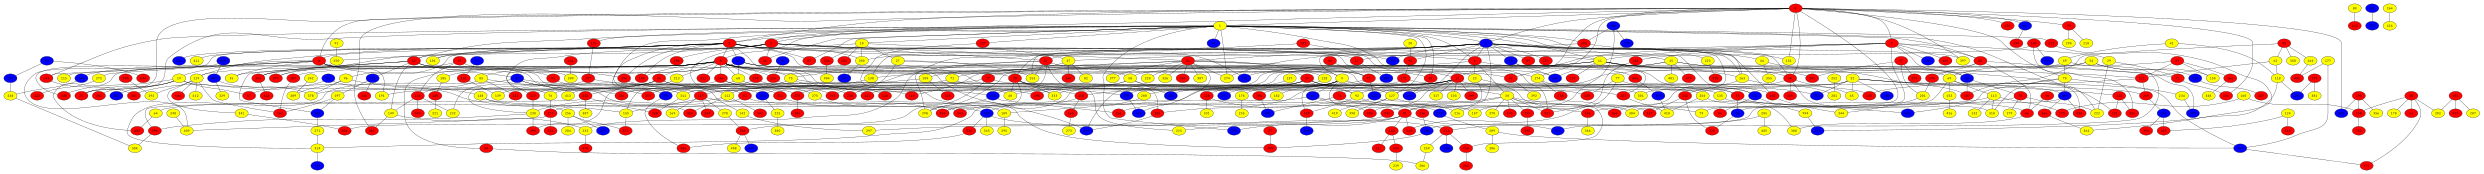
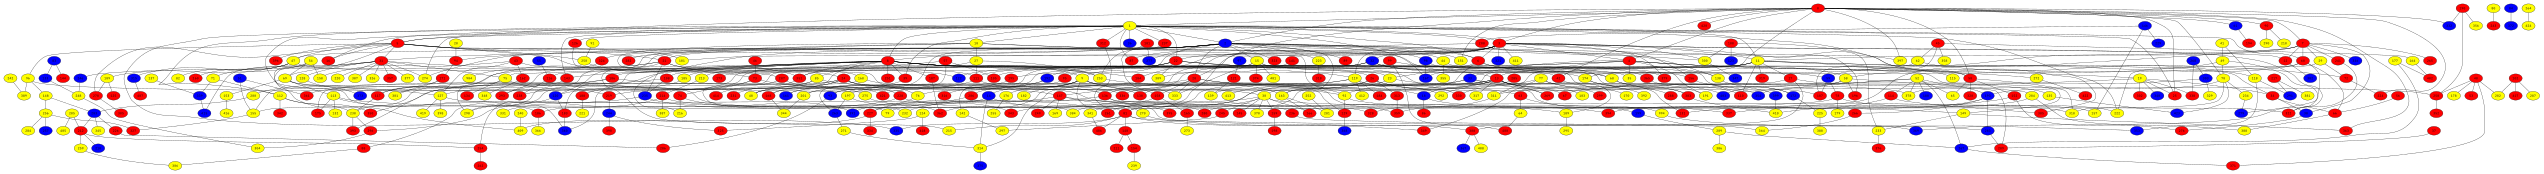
  graph {
    fontname="IBM Plex Mono"
    node [fillcolor=red fontname="IBM Plex Mono" style=filled]
    edge [fontname="IBM Plex Mono"]
    1 [fillcolor=yellow]
    0
    2 [fillcolor=blue]
    3
    4
    5
    7
    25
    42
    50
    61 [fillcolor=blue]
    70 [fillcolor=yellow]
    90
    151 [fillcolor=yellow]
    174 [fillcolor=yellow]
    224
    332 [fillcolor=blue]
    363
    384 [fillcolor=yellow]
    397 [fillcolor=yellow]
    420
    6
    8
    10 [fillcolor=yellow]
    11 [fillcolor=yellow]
    16
    22
    36 [fillcolor=blue]
    39
    60
    87
    112 [fillcolor=yellow]
    126
    127 [fillcolor=yellow]
    143
    163 [fillcolor=yellow]
    167 [fillcolor=blue]
    208
    222 [fillcolor=yellow]
    237
    312
    335 [fillcolor=blue]
    274 [fillcolor=yellow]
    9 [fillcolor=yellow]
    15 [fillcolor=yellow]
    21
    28
    31
    44 [fillcolor=yellow]
    47 [fillcolor=yellow]
    89
    94
    98 [fillcolor=blue]
    120 [fillcolor=blue]
    138 [fillcolor=yellow]
    168
    216 [fillcolor=yellow]
    223 [fillcolor=yellow]
    233 [fillcolor=yellow]
    277 [fillcolor=blue]
    301 [fillcolor=yellow]
    323
    12
    32 [fillcolor=blue]
    101 [fillcolor=yellow]
    104
    119 [fillcolor=yellow]
    147
    156
    196
    300 [fillcolor=yellow]
    321 [fillcolor=blue]
    322
    379
    411 [fillcolor=yellow]
    19 [fillcolor=yellow]
    33 [fillcolor=blue]
    35 [fillcolor=yellow]
    93 [fillcolor=blue]
    115 [fillcolor=yellow]
    191 [fillcolor=yellow]
    272 [fillcolor=yellow]
    311 [fillcolor=yellow]
    13
    96 [fillcolor=yellow]
    122 [fillcolor=blue]
    250 [fillcolor=yellow]
    278
    396
    409 [fillcolor=yellow]
    29 [fillcolor=yellow]
    38 [fillcolor=blue]
    59 [fillcolor=blue]
    241
    265
    346 [fillcolor=blue]
    392 [fillcolor=yellow]
    65 [fillcolor=yellow]
    152
    310 [fillcolor=yellow]
    320
    194
    193 [fillcolor=blue]
    234 [fillcolor=yellow]
    423 [fillcolor=blue]
    210 [fillcolor=yellow]
    290 [fillcolor=yellow]
    383
    288
    23 [fillcolor=yellow]
    30 [fillcolor=yellow]
    365
    26
    40 [fillcolor=yellow]
    68 [fillcolor=yellow]
    75 [fillcolor=yellow]
    85 [fillcolor=yellow]
    88
    106
    108
    116
    117
    183
    185 [fillcolor=yellow]
    187
    213 [fillcolor=yellow]
    251
    351
    14 [fillcolor=blue]
    81
    129
    158
    176 [fillcolor=yellow]
    182 [fillcolor=yellow]
    206
    18 [fillcolor=blue]
    27 [fillcolor=yellow]
    76 [fillcolor=yellow]
    282
    324
    17
    34
    72
    105
    110
    319
    95
    149 [fillcolor=yellow]
    192 [fillcolor=blue]
    246 [fillcolor=blue]
    263 [fillcolor=blue]
    309 [fillcolor=yellow]
    330
    161 [fillcolor=blue]
    359
    66
    195
    279 [fillcolor=blue]
    350
    230 [fillcolor=yellow]
    342
    207
    398 [fillcolor=yellow]
    419 [fillcolor=yellow]
    361
    166
    281 [fillcolor=yellow]
    333 [fillcolor=yellow]
    364 [fillcolor=yellow]
    131
    298 [fillcolor=yellow]
    374
    401 [fillcolor=yellow]
    24
    215 [fillcolor=yellow]
    235 [fillcolor=blue]
    253 [fillcolor=yellow]
    293
    92 [fillcolor=yellow]
    130
    69 [fillcolor=yellow]
    71 [fillcolor=yellow]
    73
    128 [fillcolor=yellow]
    220 [fillcolor=yellow]
    307 [fillcolor=yellow]
    326 [fillcolor=yellow]
    357
    377 [fillcolor=yellow]
    415 [fillcolor=blue]
    107
    355 [fillcolor=yellow]
    82 [fillcolor=yellow]
    109 [fillcolor=yellow]
    160 [fillcolor=yellow]
    260
    171
    254
    172 [fillcolor=blue]
    344 [fillcolor=yellow]
    318
    376
    382 [fillcolor=blue]
    58 [fillcolor=yellow]
    360 [fillcolor=blue]
    184
    292 [fillcolor=yellow]
    341 [fillcolor=yellow]
    362
    412 [fillcolor=yellow]
    189 [fillcolor=yellow]
    227
    169 [fillcolor=yellow]
    249
    270 [fillcolor=yellow]
    347 [fillcolor=blue]
    67
    302
    338
    340 [fillcolor=blue]
    269
    314 [fillcolor=yellow]
    336
    289
    286
    422
    328
    103 [fillcolor=yellow]
    261
    280
    299
    317 [fillcolor=yellow]
    403 [fillcolor=blue]
    148 [fillcolor=yellow]
    378 [fillcolor=yellow]
    389 [fillcolor=yellow]
    305
    337
    79 [fillcolor=yellow]
    145
    159
    245
    370 [fillcolor=yellow]
    399 [fillcolor=blue]
    276
    78
    63
    139 [fillcolor=yellow]
    313
    413 [fillcolor=yellow]
    134
    219
    136
    231
    306 [fillcolor=yellow]
    275 [fillcolor=yellow]
    393
    238
    188
    214
    414
    186
    369 [fillcolor=blue]
    349
    140
    406
    368 [fillcolor=blue]
    165
    343
    255 [fillcolor=yellow]
    391 [fillcolor=blue]
    86
    n273 [fillcolor=yellow label=994]
    111
    n275 [fillcolor=yellow label=904]
    135 [fillcolor=yellow]
    308
    421
    157 [fillcolor=yellow]
    295 [fillcolor=yellow]
    366 [fillcolor=yellow]
    375 [fillcolor=blue]
    367 [fillcolor=blue]
    408 [fillcolor=yellow]
    353 [fillcolor=blue]
    20 [fillcolor=yellow]
    155 [fillcolor=yellow]
    228
    142 [fillcolor=yellow]
    197 [fillcolor=yellow]
    316
    248 [fillcolor=yellow]
    271 [fillcolor=yellow]
    327
    236
    331 [fillcolor=yellow]
    64 [fillcolor=yellow]
    199 [fillcolor=blue]
    198
    297 [fillcolor=yellow]
    113 [fillcolor=yellow]
    153 [fillcolor=yellow]
    394
    339 [fillcolor=blue]
    74
    373 [fillcolor=blue]
    204 [fillcolor=yellow]
    388 [fillcolor=yellow]
    37
    41 [fillcolor=yellow]
    49 [fillcolor=yellow]
    118 [fillcolor=yellow]
    291 [fillcolor=blue]
    43
    150 [fillcolor=yellow]
    162
    348 [fillcolor=yellow]
    45
    62 [fillcolor=yellow]
    164 [fillcolor=yellow]
    358 [fillcolor=yellow]
    402
    46
    125
    203 [fillcolor=blue]
    256 [fillcolor=yellow]
    258
    175
    48
    53
    178 [fillcolor=yellow]
    202 [fillcolor=yellow]
    371
    352
    51 [fillcolor=blue]
    52 [fillcolor=yellow]
    114
    180 [fillcolor=blue]
    267 [fillcolor=blue]
    354 [fillcolor=blue]
    385
    266
    283 [fillcolor=blue]
    54 [fillcolor=yellow]
    315 [fillcolor=blue]
    407
    55 [fillcolor=blue]
    56
    57
    173
    201 [fillcolor=yellow]
    410 [fillcolor=yellow]
    179 [fillcolor=yellow]
    400
    209 [fillcolor=yellow]
    132 [fillcolor=yellow]
    416 [fillcolor=yellow]
    244 [fillcolor=blue]
    334
    77 [fillcolor=yellow]
+   170 [fillcolor=yellow]
    80 [fillcolor=yellow]
    243
    154
    211
    83 [fillcolor=blue]
    133 [fillcolor=blue]
    144
    84 [fillcolor=blue]
    372 [fillcolor=blue]
    232 [fillcolor=yellow]
    395
    91 [fillcolor=yellow]
    200 [fillcolor=yellow]
    97 [fillcolor=blue]
    121
    99
    100
    123 [fillcolor=blue]
    102
    287 [fillcolor=yellow]
    417
    296
    262
    124 [fillcolor=yellow]
    325
    418
    304 [fillcolor=yellow]
    137 [fillcolor=yellow]
    225 [fillcolor=yellow]
    239 [fillcolor=yellow]
    141
    146 [fillcolor=blue]
    229 [fillcolor=blue]
    212
    226
    345 [fillcolor=yellow]
    257 [fillcolor=blue]
    284 [fillcolor=yellow]
    273 [fillcolor=yellow]
    380 [fillcolor=yellow]
    177 [fillcolor=yellow]
    181
    221 [fillcolor=yellow]
    190
    356 [fillcolor=yellow]
    386 [fillcolor=yellow]
    218 [fillcolor=blue]
    259 [fillcolor=yellow]
    205 [fillcolor=yellow]
    405 [fillcolor=yellow]
    387 [fillcolor=yellow]
    217
    381 [fillcolor=yellow]
    390
    240 [fillcolor=yellow]
    242 [fillcolor=yellow]
    252 [fillcolor=yellow]
    264 [fillcolor=yellow]
    424 [fillcolor=yellow]
    268 [fillcolor=blue]
    303 [fillcolor=blue]
    329 [fillcolor=yellow]
    285
    1 -- 2
    1 -- 3
    1 -- 5
    1 -- 25
    1 -- 50
    1 -- 6
    1 -- 8
    1 -- 10
    1 -- 11
    1 -- 16
    1 -- 22
    1 -- 36
    1 -- 39
    1 -- 60
    1 -- 87
    1 -- 112
    1 -- 126
    1 -- 127
    1 -- 143
-   1 -- 163
+   253 -- 163
    1 -- 167
    1 -- 208
    1 -- 222
    1 -- 237
    1 -- 312
    1 -- 335
    1 -- 274
    0 -- 1
    0 -- 2
    0 -- 3
    0 -- 4
    0 -- 5
    0 -- 7
    0 -- 25
    0 -- 42
    0 -- 50
    0 -- 61
    0 -- 70
    0 -- 90
    0 -- 151
    0 -- 174
    0 -- 224
    0 -- 332
    0 -- 363
    0 -- 384
    0 -- 397
    0 -- 420
    2 -- 151
    2 -- 6
    2 -- 163
    2 -- 9
    2 -- 15
    2 -- 21
    2 -- 28
    2 -- 31
    2 -- 44
    2 -- 47
    2 -- 89
    2 -- 94
    2 -- 98
    2 -- 120
    2 -- 138
    2 -- 168
    2 -- 216
    2 -- 223
    2 -- 233
    2 -- 277
    2 -- 301
    2 -- 323
    3 -- 4
    3 -- 6
    3 -- 8
    3 -- 11
    3 -- 22
    3 -- 87
    3 -- 28
    3 -- 12
    3 -- 32
    3 -- 101
    3 -- 104
    3 -- 119
    3 -- 147
    3 -- 156
    3 -- 196
    3 -- 300
    3 -- 321
    3 -- 322
    3 -- 379
    3 -- 411
    4 -- 143
    4 -- 19
    4 -- 33
    4 -- 35
    4 -- 93
    4 -- 115
    4 -- 191
    4 -- 272
    4 -- 311
    5 -- 16
    5 -- 21
    5 -- 31
    5 -- 47
    5 -- 101
    5 -- 13
    5 -- 96
    5 -- 122
    5 -- 250
    5 -- 278
    5 -- 396
    5 -- 409
    7 -- 11
    7 -- 60
    7 -- 12
    7 -- 13
    7 -- 29
    7 -- 38
    7 -- 59
    7 -- 241
    7 -- 265
    7 -- 346
    42 -- 392
    50 -- 65
    50 -- 152
    50 -- 310
    50 -- 320
    61 -- 194
    70 -- 310
    70 -- 193
    70 -- 234
    70 -- 423
    90 -- 210
    90 -- 290
    174 -- 383
    174 -- 288
    6 -- 138
    6 -- 23
    6 -- 30
    6 -- 365
    8 -- 42
    8 -- 174
    8 -- 39
    8 -- 9
    8 -- 104
    8 -- 119
    8 -- 23
    8 -- 26
    8 -- 40
    8 -- 68
    8 -- 75
    8 -- 85
    8 -- 88
    8 -- 106
    8 -- 108
    8 -- 116
    8 -- 117
    8 -- 183
    8 -- 185
    8 -- 187
    8 -- 213
    8 -- 251
    8 -- 351
    10 -- 300
    10 -- 18
    10 -- 27
    10 -- 76
    10 -- 282
    10 -- 324
    11 -- 50
    11 -- 163
    11 -- 167
    11 -- 122
    11 -- 17
    11 -- 34
    11 -- 72
    11 -- 105
    11 -- 110
    11 -- 319
    22 -- 35
    22 -- 95
    22 -- 149
    22 -- 192
    22 -- 246
    22 -- 263
    22 -- 309
    22 -- 330
    39 -- 161
    60 -- 359
    60 -- 66
    60 -- 195
    60 -- 279
    112 -- 350
    112 -- 230
    112 -- 342
    126 -- 207
    127 -- 384
    127 -- 398
    127 -- 419
    143 -- 361
    163 -- 166
    163 -- 281
    208 -- 397
    208 -- 274
    237 -- 333
    312 -- 364
    9 -- 30
    9 -- 14
    9 -- 81
    9 -- 129
    9 -- 158
    9 -- 176
    9 -- 182
    9 -- 206
    15 -- 59
    15 -- 333
    15 -- 131
    15 -- 298
    15 -- 374
    15 -- 401
    21 -- 298
    21 -- 24
    21 -- 215
    21 -- 235
    21 -- 253
    21 -- 293
    28 -- 40
    28 -- 158
    28 -- 359
    28 -- 333
    28 -- 92
    28 -- 130
    31 -- 274
    31 -- 75
    31 -- 69
    31 -- 71
    31 -- 73
    31 -- 128
    31 -- 220
    31 -- 307
    31 -- 326
    31 -- 357
    31 -- 377
    31 -- 415
    44 -- 107
    44 -- 355
    47 -- 82
    47 -- 109
+   47 -- 160
    47 -- 260
    94 -- 171
    98 -- 167
    98 -- 383
    120 -- 183
    120 -- 254
    138 -- 172
    168 -- 344
    223 -- 318
    233 -- 376
    12 -- 382
    32 -- 379
    32 -- 68
    32 -- 351
    32 -- 73
    32 -- 58
    32 -- 360
    119 -- 184
    119 -- 292
    119 -- 341
    119 -- 362
    119 -- 412
    147 -- 189
    147 -- 227
    147 -- 169
    147 -- 249
    147 -- 270
    156 -- 172
    300 -- 347
    19 -- 25
    19 -- 34
    19 -- 67
    19 -- 302
    19 -- 338
    19 -- 340
    33 -- 269
    33 -- 314
    33 -- 336
    33 -- 289
    93 -- 286
    272 -- 422
    311 -- 328
    13 -- 93
    13 -- 18
    13 -- 161
    13 -- 92
    13 -- 189
    13 -- 269
    13 -- 103
    13 -- 261
    13 -- 280
    13 -- 299
    13 -- 317
    13 -- 403
    96 -- 148
    96 -- 378
    96 -- 389
    250 -- 351
    278 -- 305
    29 -- 222
    29 -- 72
    38 -- 276
    59 -- 107
    59 -- 78
    241 -- 322
    152 -- 337
    152 -- 276
    193 -- 394
    193 -- 266
    193 -- 283
    234 -- 279
    383 -- 410
    23 -- 81
    23 -- 337
    30 -- 322
    30 -- 81
    30 -- 166
    30 -- 79
    30 -- 145
    30 -- 159
    30 -- 245
    30 -- 370
    365 -- 399
    26 -- 67
    26 -- 63
    26 -- 139
    26 -- 313
    26 -- 413
    68 -- 191
    68 -- 110
    75 -- 117
    75 -- 134
    75 -- 219
    85 -- 350
    85 -- 136
    85 -- 231
    88 -- 306
    106 -- 230
    106 -- 293
    106 -- 275
    108 -- 235
    108 -- 393
    116 -- 238
    117 -- 230
    183 -- 360
    185 -- 188
    187 -- 362
    213 -- 214
    351 -- 414
    14 -- 314
    14 -- 280
    14 -- 186
    81 -- 335
    81 -- 215
    81 -- 369
    81 -- 349
    81 -- 140
    81 -- 406
    129 -- 368
    158 -- 165
    158 -- 343
    176 -- 255
    206 -- 391
    18 -- 86
    18 -- n273
    27 -- 253
    27 -- 238
    27 -- 111
    76 -- 227
    324 -- n275
    17 -- 135
    17 -- 308
    17 -- 421
    34 -- 38
    34 -- 66
    72 -- 224
    95 -- 142
    149 -- 363
    149 -- 233
    192 -- 197
    192 -- 316
    246 -- 248
    263 -- 271
    66 -- 388
    195 -- 201
    230 -- 393
    230 -- 296
    207 -- 421
    207 -- 232
    24 -- 127
    24 -- 168
    24 -- 40
    24 -- 92
    24 -- 336
    24 -- 155
    24 -- 228
    235 -- 298
    235 -- 261
    92 -- 129
    92 -- 157
    69 -- 79
    69 -- 113
    69 -- 153
    69 -- 394
    71 -- 112
    71 -- 339
    73 -- 120
    73 -- 147
    73 -- 74
    128 -- 373
    109 -- 278
    109 -- 125
    160 -- 258
    160 -- 175
    171 -- 301
    171 -- 200
    254 -- 262
    172 -- 225
    58 -- 196
    58 -- 76
    58 -- 403
    58 -- 204
    341 -- 406
    189 -- 295
    227 -- 409
    227 -- 334
    270 -- 308
    314 -- 375
    148 -- 203
    148 -- 256
    159 -- 198
    245 -- 297
    399 -- 410
    78 -- 222
    78 -- 155
    78 -- 179
    63 -- 64
    63 -- 199
    313 -- 359
    219 -- 244
    136 -- 149
    136 -- 232
    136 -- 395
    275 -- 343
    188 -- 221
    214 -- 328
    214 -- 296
    214 -- 387
    186 -- 366
    140 -- 154
    140 -- 211
    165 -- 273
    n273 -- 353
    111 -- 130
    111 -- 219
    135 -- 423
    308 -- 367
    308 -- 408
    20 -- 94
    155 -- 327
    228 -- 236
    228 -- 331
    142 -- 297
    197 -- 263
    197 -- 362
    248 -- 304
    271 -- 314
    236 -- 283
    64 -- 400
    199 -- 209
    113 -- 310
    113 -- 186
    113 -- 175
    113 -- 132
    153 -- 416
    339 -- 415
    74 -- 216
    74 -- 391
    204 -- 388
    204 -- 410
    37 -- 289
    41 -- 49
    41 -- 118
    49 -- 70
    49 -- 58
    49 -- 369
    118 -- 353
    118 -- 291
    43 -- 127
    43 -- 111
    43 -- 150
    43 -- 162
    162 -- 348
    45 -- 107
    45 -- 62
    45 -- 164
    45 -- 358
    62 -- 111
    62 -- 118
    164 -- 402
    46 -- 73
    203 -- 212
    203 -- 226
    203 -- 345
    256 -- 327
    256 -- 257
    256 -- 284
    258 -- 352
    48 -- 258
    48 -- 53
    48 -- 178
    48 -- 202
    48 -- 371
    51 -- 361
    51 -- 155
    52 -- 311
    52 -- 65
    52 -- 193
    52 -- 378
    52 -- 114
    52 -- 180
    52 -- 267
    52 -- 354
    114 -- 131
    114 -- 385
    267 -- 371
    266 -- 364
    283 -- 289
    54 -- 69
    54 -- 360
    54 -- 150
    54 -- 315
    315 -- 407
    55 -- 116
    56 -- 66
    57 -- 105
    57 -- 173
    57 -- 201
    201 -- 344
    209 -- 267
    209 -- 386
    244 -- 325
    244 -- 390
    77 -- 330
    77 -- 349
    77 -- 354
+   77 -- 170
    80 -- 243
    154 -- 239
    83 -- 133
    83 -- 144
    133 -- 248
    84 -- 372
    91 -- 250
    200 -- 203
    97 -- 121
    121 -- 139
    99 -- 156
    99 -- 136
    99 -- 400
    100 -- 300
    100 -- 385
    100 -- 123
    102 -- 202
    102 -- 287
    102 -- 417
    296 -- 304
    124 -- 325
    124 -- 418
    137 -- 339
    225 -- 380
    141 -- 309
    146 -- 208
    146 -- 157
    146 -- 229
    212 -- 254
    212 -- 218
    212 -- 259
    226 -- 286
    177 -- 402
    177 -- 267
    181 -- 277
    181 -- 253
    190 -- 332
    190 -- 258
    190 -- 356
    259 -- 306
    205 -- 212
    205 -- 405
    217 -- 291
    217 -- 381
    240 -- 409
    242 -- 389
    252 -- 281
    264 -- 424
    268 -- 338
    268 -- 303
    303 -- 378
    303 -- 329
    285 -- 292
  }
